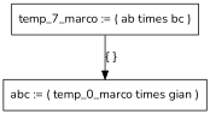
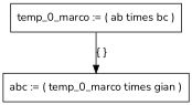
  digraph {
    fontname=Nunito
    node [shape=record fontname=Nunito]
-   n1 [label="temp_7_marco := ( ab times bc )"]
+   n1 [label="temp_0_marco := ( ab times bc )"]
    n2 [label="abc := ( temp_0_marco times gian )"]
    n1 -> n2 [label="{ }" fontname=Nunito]
  }
